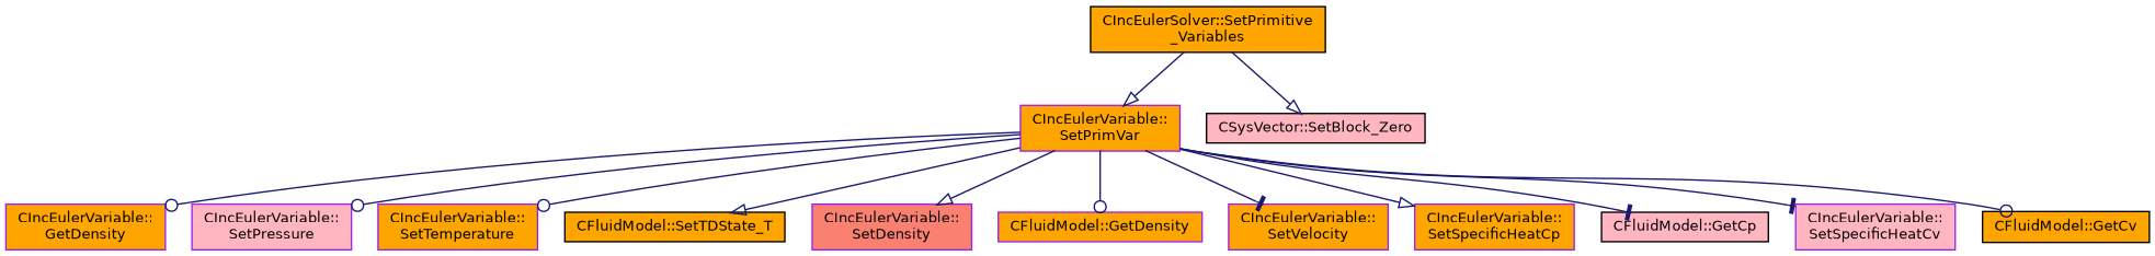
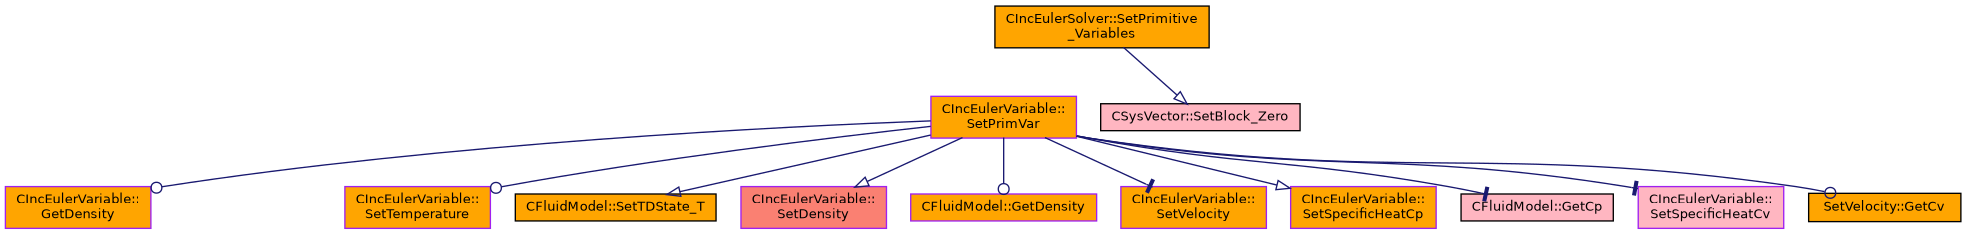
  digraph {
    rankdir=TB
    node [color=purple fillcolor=orange fontname=Helvetica fontsize=10 shape=record style=filled]
    edge [arrowhead=onormal color=midnightblue fontname=Helvetica fontsize=10 labelfontname=Helvetica labelfontsize=10 style=solid]
    n1 [color=black fontcolor=black height=0.2 label="CIncEulerSolver::SetPrimitive\l_Variables" width=0.4]
    n2 [height=0.2 label="CIncEulerVariable::\lSetPrimVar" width=0.4]
    n3 [color=black fillcolor=lightpink height=0.2 label="CSysVector::SetBlock_Zero" width=0.4]
    n4 [height=0.2 label="CIncEulerVariable::\lGetDensity" width=0.4]
-   n5 [fillcolor=lightpink height=0.2 label="CIncEulerVariable::\lSetPressure" width=0.4]
    n6 [height=0.2 label="CIncEulerVariable::\lSetTemperature" width=0.4]
    n7 [color=black height=0.2 label="CFluidModel::SetTDState_T" width=0.4]
    n8 [fillcolor=salmon height=0.2 label="CIncEulerVariable::\lSetDensity" width=0.4]
    n9 [height=0.2 label="CFluidModel::GetDensity" width=0.4]
    n10 [height=0.2 label="CIncEulerVariable::\lSetVelocity" width=0.4]
    n11 [height=0.2 label="CIncEulerVariable::\lSetSpecificHeatCp" width=0.4]
    n12 [color=black fillcolor=lightpink height=0.2 label="CFluidModel::GetCp" width=0.4]
    n13 [fillcolor=lightpink height=0.2 label="CIncEulerVariable::\lSetSpecificHeatCv" width=0.4]
-   n14 [color=black height=0.2 label="CFluidModel::GetCv" width=0.4]
-   n1 -> n2
+   n14 [color=black height=0.2 label="SetVelocity::GetCv" width=0.4]
    n1 -> n3
    n2 -> n4 [arrowhead=odot]
-   n2 -> n5 [arrowhead=odot]
    n2 -> n6 [arrowhead=odot]
    n2 -> n7
    n2 -> n8
    n2 -> n9 [arrowhead=odot]
    n2 -> n10 [arrowhead=tee]
    n2 -> n11
    n2 -> n12 [arrowhead=tee]
    n2 -> n13 [arrowhead=tee]
    n2 -> n14 [arrowhead=odot]
  }
